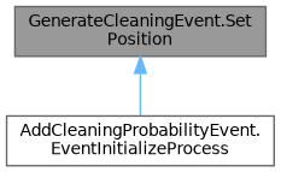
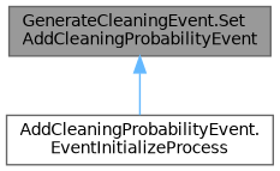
  digraph {
    rankdir=TB
    node [fontname=Helvetica fontsize=10 shape=box style=filled]
-   n1 [color=gray40 fillcolor=grey60 fontcolor=black height=0.2 label="GenerateCleaningEvent.Set\lPosition" width=0.4]
+   n1 [color=gray40 fillcolor=grey60 fontcolor=black height=0.2 label="GenerateCleaningEvent.Set\lAddCleaningProbabilityEvent" width=0.4]
    n2 [color=grey40 fillcolor=white height=0.2 label="AddCleaningProbabilityEvent.\lEventInitializeProcess" width=0.4]
    n1 -> n2 [color=steelblue1 dir=back fontname=Helvetica fontsize=10 labelfontname=Helvetica labelfontsize=10 style=solid]
  }
